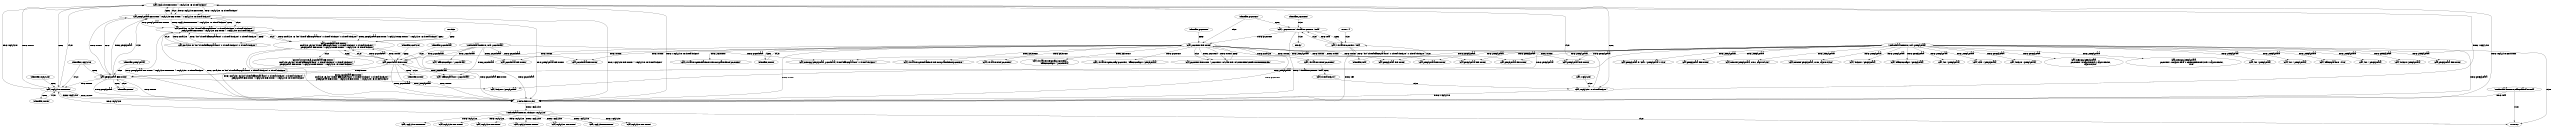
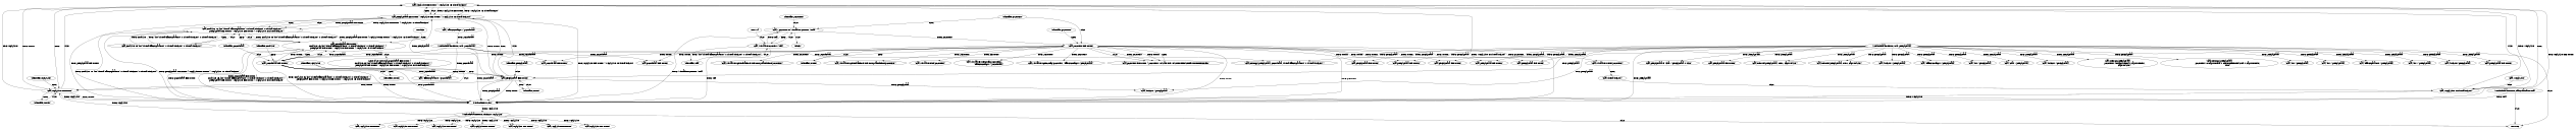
  digraph {
    n1 [label="(Call,replySize == NULL || *replySize != sizeof(int32_t))"]
    n2 [label="(Call,replySize == NULL)"]
    n3 [label="(Call,*replySize != sizeof(int32_t))"]
    n4 [label="(Call,pReplyData == NULL || replySize == NULL || *replySize != sizeof(int32_t))"]
    n5 [label="(MethodReturn,int)"]
    n6 [label="(Identifier,NULL)"]
    n7 [label="(Call,pReplyData == NULL)"]
    n8 [label="(Call,cmdSize != (int)(sizeof(effect_param_t) + sizeof(uint32_t) + sizeof(uint32_t)) ||\n            pReplyData == NULL || replySize == NULL || *replySize != sizeof(int32_t))"]
    n9 [label="(MethodParameterIn,uint32_t *replySize)"]
    n10 [label="(Call,replySize == NULL)"]
    n11 [label="(Call,replySize == NULL)"]
    n12 [label="(Call,replySize == NULL)"]
    n13 [label="(Call,replySize == NULL)"]
    n14 [label="(Call,replySize == NULL)"]
    n15 [label="(Call,replySize == NULL)"]
    n16 [label="(Call,replySize == NULL)"]
    1000102
    n18 [label="(Identifier,NULL)"]
    n19 [label="(Call,(int32_t *)pReplyData)"]
    n20 [label="(MethodParameterIn,void *pReplyData)"]
    n21 [label="(Call,pReplyData = (char *)pReplyData + size)"]
    n22 [label="(Call,pReplyData == NULL)"]
    n23 [label="(Call,memset(pReplyData, 0x80, captureSize))"]
    n24 [label="(Call,memset(pReplyData, 0x80, captureSize))"]
    n25 [label="(Call,(int32_t *)pReplyData)"]
    n26 [label="(Call,pReplyData == NULL)"]
    n27 [label="(Call,pReplyData == NULL)"]
    n28 [label="(Call,(effect_config_t *)pReplyData)"]
    n29 [label="(Call,(int *)pReplyData)"]
    n30 [label="(Call,(char *)pReplyData)"]
    n31 [label="(Call,(int32_t *)pReplyData)"]
    n32 [label="(Call,memcpy(pReplyData, pCmdData, sizeof(effect_param_t) + sizeof(uint32_t)))"]
    n33 [label="(Call,pReplyData == NULL)"]
    n34 [label="(Call,memcpy(pReplyData,\n                       pContext->mCaptureBuf + capturePoint,\n                       captureSize))"]
    n35 [label="(Call,memcpy(pReplyData,\n                           pContext->mCaptureBuf + CAPTURE_BUF_SIZE + capturePoint,\n                           size))"]
    n36 [label="(Call,(int *)pReplyData)"]
    n37 [label="(Call,pReplyData == NULL)"]
    n38 [label="(Call,(int *) pReplyData)"]
    n39 [label="(Call,pReplyData == NULL)"]
-   n40 [label="(Call,(effect_param_t *)size)"]
+   n40 [label="(Call,(effect_param_t *)pReplyData)"]
    n41 [label="(Call,(int *) pReplyData)"]
    n42 [label="(Call,(int32_t*)pReplyData)"]
    n43 [label="(Call,pReplyData == NULL)"]
    n44 [label="(Call,pCmdData == NULL)"]
    n45 [label="(Call,pCmdData == NULL ||\n             cmdSize != (int)(sizeof(effect_param_t) + sizeof(uint32_t) + sizeof(uint32_t)) ||\n            pReplyData == NULL || replySize == NULL || *replySize != sizeof(int32_t))"]
    n46 [label="(Identifier,NULL)"]
    n47 [label="(Call,(effect_param_t *)pCmdData)"]
    n48 [label="(ControlStructure,if (pCmdData == NULL ||\n             cmdSize != (int)(sizeof(effect_param_t) + sizeof(uint32_t) + sizeof(uint32_t)) ||\n            pReplyData == NULL || replySize == NULL || *replySize != sizeof(int32_t)))"]
    n49 [label="(MethodParameterIn,void *pCmdData)"]
    n50 [label="(Call,pCmdData == NULL)"]
    n51 [label="(Call,pCmdData == NULL)"]
    n52 [label="(Call,(effect_config_t *) pCmdData)"]
    n53 [label="(Call,pContext == NULL)"]
    n54 [label="(Call,Visualizer_getDeltaTimeMsFromUpdatedTime(pContext))"]
    n55 [label="(Identifier,NULL)"]
    n56 [label="(Call,Visualizer_getDeltaTimeMsFromUpdatedTime(pContext))"]
    n57 [label="(Call,Visualizer_init(pContext))"]
    n58 [label="(Call,Visualizer_setConfig(pContext,\n                 (effect_config_t *) pCmdData))"]
    n59 [label="(Call,Visualizer_getConfig(pContext, (effect_config_t *)pReplyData))"]
    n60 [label="(Call,pContext == NULL || pContext->mState == VISUALIZER_STATE_UNINITIALIZED)"]
    n61 [label="(Call,Visualizer_reset(pContext))"]
    n62 [label="(Call,sizeof(int32_t))"]
    n63 [label="(Call,* pContext = (VisualizerContext *)self)"]
    n64 [label="(Call,(VisualizerContext *)self)"]
    n65 [label="(Block,)"]
    n66 [label="(Identifier,self)"]
    n67 [label="(MethodParameterIn,effect_handle_t self)"]
    n68 [label="(Call,cmdSize != (int)(sizeof(effect_param_t) + sizeof(uint32_t) + sizeof(uint32_t)))"]
    n69 [label="(Call,*replySize)"]
    n70 [label="(Identifier,replySize)"]
    n71 [label="(Identifier,pContext)"]
    n72 [label="(Identifier,pCmdData)"]
    n73 [label="(Identifier,replySize)"]
    n74 [label="(Identifier,pContext)"]
    n75 [label="(Identifier,pReplyData)"]
    n76 [label="(Identifier,pContext)"]
    n77 [label="(Identifier,cmdSize)"]
    1000114
    1000530
    n1 -> n2 [label="CFG: "]
    n1 -> n3 [label="CFG: "]
    n1 -> n4 [label="AST: "]
    n1 -> n4 [label="DDG: replySize == NULL"]
    n1 -> n4 [label="DDG: *replySize != sizeof(int32_t)"]
    n1 -> n5 [label="DDG: *replySize != sizeof(int32_t)"]
    n1 -> n5 [label="DDG: replySize == NULL"]
    n2 -> n1 [label="AST: "]
    n2 -> n1 [label="DDG: replySize"]
    n2 -> n1 [label="DDG: NULL"]
    n2 -> n5 [label="DDG: replySize"]
    n2 -> n5 [label="DDG: NULL"]
    n2 -> n6 [label="CFG: "]
    n3 -> n1 [label="AST: "]
    n3 -> n1 [label="DDG: *replySize"]
    n3 -> n5 [label="DDG: *replySize"]
    n4 -> n1 [label="CFG: "]
    n4 -> n5 [label="DDG: replySize == NULL || *replySize != sizeof(int32_t)"]
    n4 -> n5 [label="DDG: pReplyData == NULL"]
    n4 -> n7 [label="CFG: "]
    n4 -> n8 [label="AST: "]
    n4 -> n8 [label="DDG: pReplyData == NULL"]
    n4 -> n8 [label="DDG: replySize == NULL || *replySize != sizeof(int32_t)"]
    n5 -> n9 [label="DDG: replySize"]
    n6 -> n2 [label="AST: "]
    n7 -> n2 [label="DDG: NULL"]
    n7 -> n4 [label="AST: "]
    n7 -> n4 [label="DDG: pReplyData"]
    n7 -> n4 [label="DDG: NULL"]
    n7 -> n5 [label="DDG: NULL"]
    n7 -> n5 [label="DDG: pReplyData"]
    n7 -> n18 [label="CFG: "]
    n7 -> n19 [label="DDG: pReplyData"]
    n8 -> n4 [label="CFG: "]
    n8 -> n5 [label="DDG: cmdSize != (int)(sizeof(effect_param_t) + sizeof(uint32_t) + sizeof(uint32_t))"]
    n8 -> n5 [label="DDG: pReplyData == NULL || replySize == NULL || *replySize != sizeof(int32_t)"]
    n8 -> n45 [label="AST: "]
    n8 -> n45 [label="DDG: cmdSize != (int)(sizeof(effect_param_t) + sizeof(uint32_t) + sizeof(uint32_t))"]
    n8 -> n45 [label="DDG: pReplyData == NULL || replySize == NULL || *replySize != sizeof(int32_t)"]
    n8 -> n68 [label="CFG: "]
    n9 -> n2 [label="DDG: replySize"]
    n9 -> n10 [label="DDG: replySize"]
    n9 -> n11 [label="DDG: replySize"]
    n9 -> n12 [label="DDG: replySize"]
    n9 -> n13 [label="DDG: replySize"]
    n9 -> n14 [label="DDG: replySize"]
    n9 -> n15 [label="DDG: replySize"]
    n9 -> n16 [label="DDG: replySize"]
    n9 -> 1000102 [label="AST: "]
    n18 -> n7 [label="AST: "]
    n20 -> n5 [label="DDG: pReplyData"]
    n20 -> n7 [label="DDG: pReplyData"]
    n20 -> 1000102 [label="AST: "]
    n20 -> n19 [label="DDG: pReplyData"]
    n20 -> n21 [label="DDG: pReplyData"]
    n20 -> n22 [label="DDG: pReplyData"]
    n20 -> n23 [label="DDG: pReplyData"]
    n20 -> n24 [label="DDG: pReplyData"]
    n20 -> n25 [label="DDG: pReplyData"]
    n20 -> n26 [label="DDG: pReplyData"]
    n20 -> n27 [label="DDG: pReplyData"]
    n20 -> n28 [label="DDG: pReplyData"]
    n20 -> n29 [label="DDG: pReplyData"]
    n20 -> n30 [label="DDG: pReplyData"]
    n20 -> n31 [label="DDG: pReplyData"]
    n20 -> n32 [label="DDG: pReplyData"]
    n20 -> n33 [label="DDG: pReplyData"]
    n20 -> n34 [label="DDG: pReplyData"]
    n20 -> n35 [label="DDG: pReplyData"]
    n20 -> n36 [label="DDG: pReplyData"]
    n20 -> n37 [label="DDG: pReplyData"]
    n20 -> n38 [label="DDG: pReplyData"]
    n20 -> n39 [label="DDG: pReplyData"]
    n20 -> n40 [label="DDG: pReplyData"]
    n20 -> n41 [label="DDG: pReplyData"]
    n20 -> n42 [label="DDG: pReplyData"]
    n20 -> n43 [label="DDG: pReplyData"]
    n44 -> n5 [label="DDG: NULL"]
    n44 -> n5 [label="DDG: pCmdData"]
    n44 -> n7 [label="DDG: NULL"]
    n44 -> n45 [label="AST: "]
    n44 -> n45 [label="DDG: pCmdData"]
    n44 -> n45 [label="DDG: NULL"]
    n44 -> n46 [label="CFG: "]
    n44 -> n47 [label="DDG: pCmdData"]
    n45 -> n5 [label="DDG: pCmdData == NULL"]
    n45 -> n5 [label="DDG: pCmdData == NULL ||\n             cmdSize != (int)(sizeof(effect_param_t) + sizeof(uint32_t) + sizeof(uint32_t)) ||\n            pReplyData == NULL || replySize == NULL || *replySize != sizeof(int32_t)"]
    n45 -> n5 [label="DDG: cmdSize != (int)(sizeof(effect_param_t) + sizeof(uint32_t) + sizeof(uint32_t)) ||\n            pReplyData == NULL || replySize == NULL || *replySize != sizeof(int32_t)"]
    n45 -> n8 [label="CFG: "]
    n45 -> n44 [label="CFG: "]
    n45 -> n48 [label="AST: "]
    n46 -> n44 [label="AST: "]
    n49 -> n5 [label="DDG: pCmdData"]
    n49 -> n32 [label="DDG: pCmdData"]
    n49 -> n44 [label="DDG: pCmdData"]
    n49 -> n47 [label="DDG: pCmdData"]
    n49 -> n50 [label="DDG: pCmdData"]
    n49 -> n51 [label="DDG: pCmdData"]
-   n49 -> n52 [label="DDG: pCmdData"]
+   n52 -> n49 [label="DDG: pCmdData"]
    n53 -> n5 [label="DDG: NULL"]
    n53 -> n5 [label="DDG: pContext"]
    n53 -> n26 [label="DDG: NULL"]
    n53 -> n27 [label="DDG: NULL"]
    n53 -> n33 [label="DDG: NULL"]
    n53 -> n37 [label="DDG: NULL"]
    n53 -> n39 [label="DDG: NULL"]
    n53 -> n44 [label="DDG: NULL"]
    n53 -> n50 [label="DDG: NULL"]
    n53 -> n51 [label="DDG: NULL"]
    n53 -> n54 [label="DDG: pContext"]
    n53 -> n55 [label="CFG: "]
    n53 -> n56 [label="DDG: pContext"]
    n53 -> n57 [label="DDG: pContext"]
    n53 -> n58 [label="DDG: pContext"]
    n53 -> n59 [label="DDG: pContext"]
    n53 -> n60 [label="AST: "]
    n53 -> n60 [label="DDG: pContext"]
    n53 -> n60 [label="DDG: NULL"]
-   n53 -> n61 [label="DDG: cmdSize"]
+   n53 -> n61 [label="DDG: pContext"]
    n55 -> n53 [label="AST: "]
    n60 -> n53 [label="CFG: "]
    n61 -> n62 [label="CFG: "]
    n62 -> n3 [label="AST: "]
    n63 -> n5 [label="DDG: (VisualizerContext *)self"]
    n63 -> n53 [label="DDG: pContext"]
    n63 -> n64 [label="CFG: "]
    n63 -> n65 [label="AST: "]
    n64 -> n5 [label="DDG: self"]
    n64 -> n63 [label="AST: "]
    n64 -> n63 [label="DDG: self"]
    n64 -> n66 [label="DDG: (int)(sizeof(effect_param_t) + sizeof(uint32_t) + sizeof(uint32_t))"]
    n66 -> n64 [label="AST: "]
    n67 -> n5 [label="DDG: self"]
    n67 -> 1000102 [label="AST: "]
    n68 -> n8 [label="AST: "]
    n68 -> n8 [label="DDG: cmdSize"]
    n68 -> n8 [label="DDG: (int)(sizeof(effect_param_t) + sizeof(uint32_t) + sizeof(uint32_t))"]
    n69 -> n3 [label="AST: "]
    n70 -> n2 [label="CFG: "]
    n71 -> n53 [label="CFG: "]
    n72 -> n44 [label="AST: "]
    n73 -> n2 [label="AST: "]
    n73 -> n7 [label="CFG: "]
    n74 -> n63 [label="AST: "]
    n75 -> n7 [label="AST: "]
    n76 -> n53 [label="AST: "]
    n76 -> n63 [label="CFG: "]
    n77 -> n44 [label="CFG: "]
    1000114 -> n64 [label="AST: "]
    1000530 -> n45 [label="CFG: "]
  }
